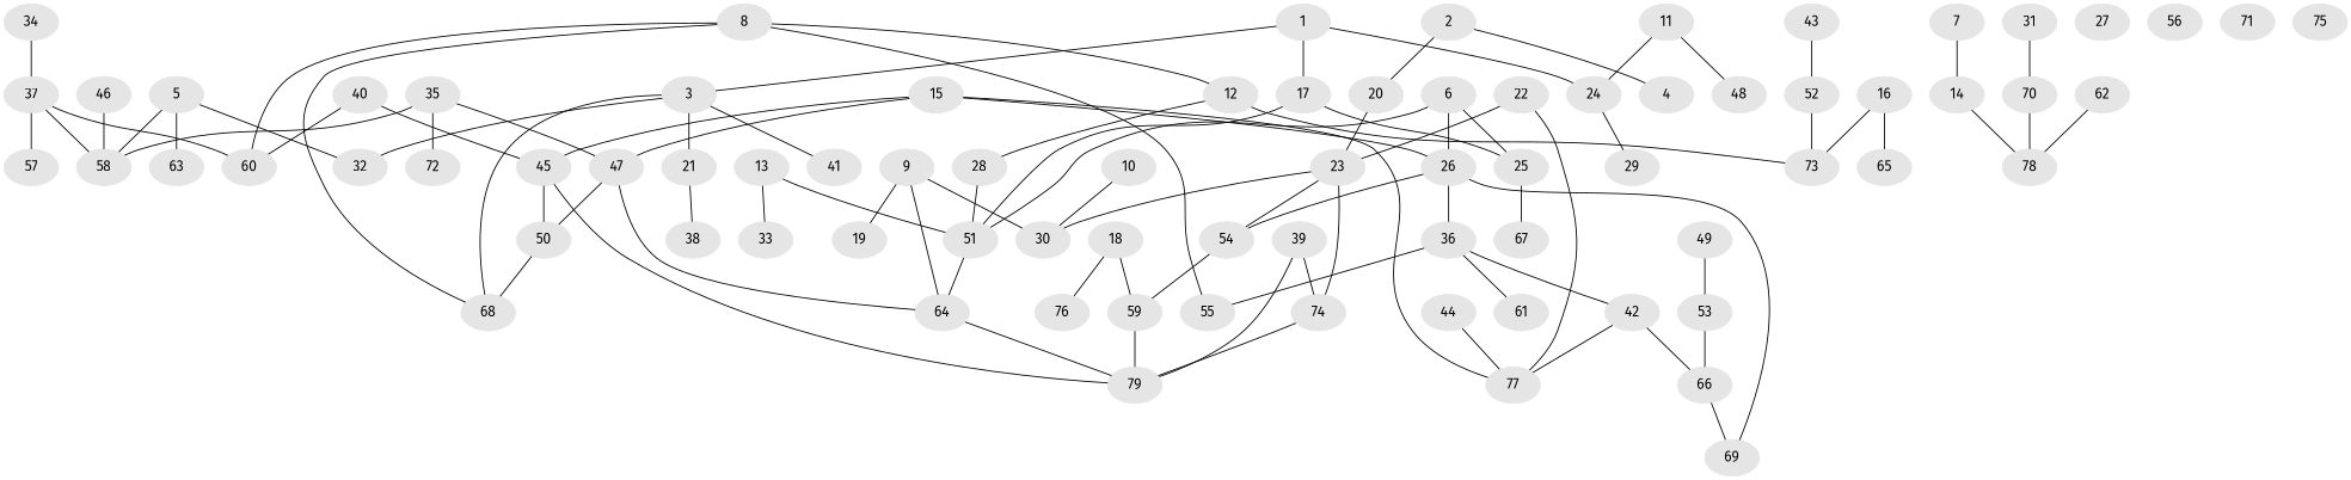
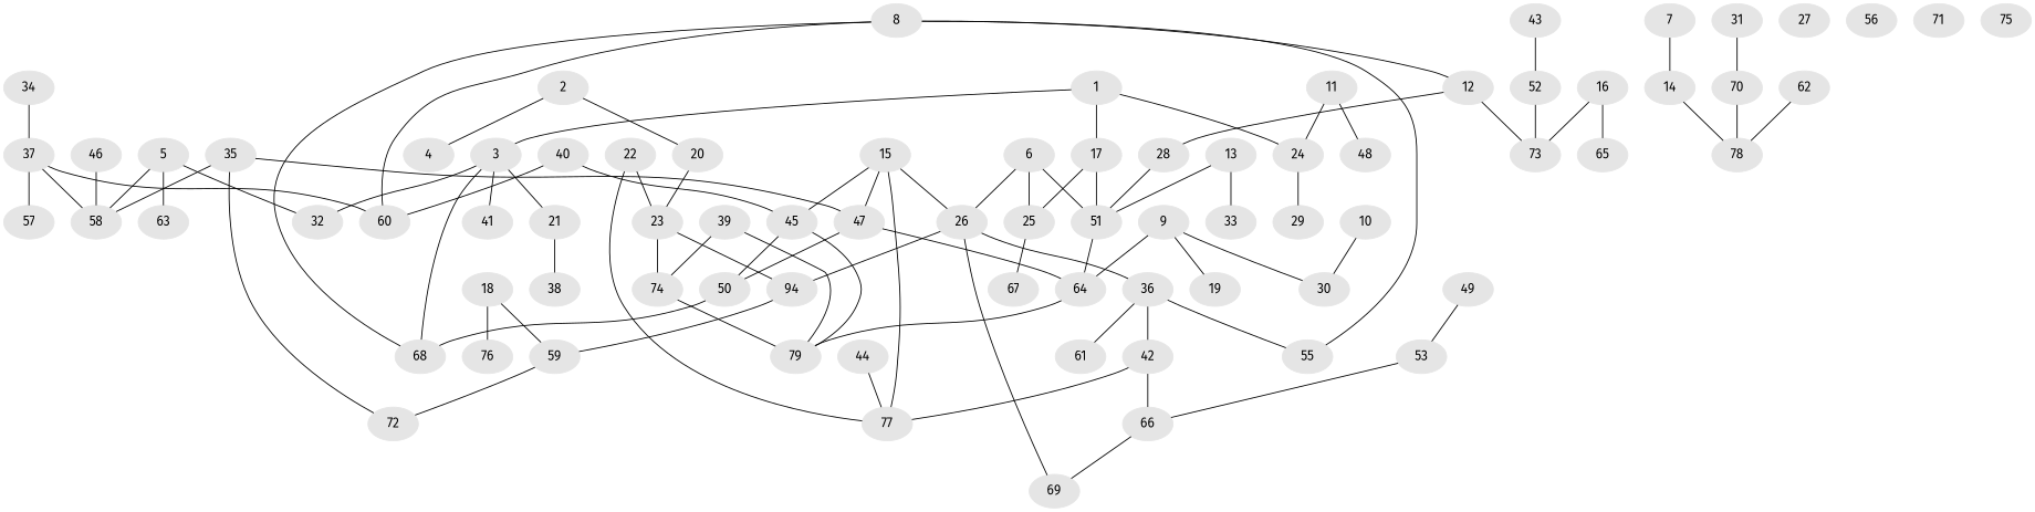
  graph {
    fontname="Fira Sans"
    node [color=gray90 fontname="Fira Sans" style=filled]
    edge [fontname="Fira Sans"]
    1
    3
    17
    24
    21
    32
    41
    68
    25
    51
    29
    2
    4
    20
    23
    38
    5
    58
    63
    6
    26
    67
-   54
+   54 [label=94]
    36
    69
    64
    7
    14
    78
    8
    12
    55
    60
    28
    73
    9
    19
    30
    79
    10
    11
    48
    13
    33
    15
    45
    47
    77
    50
    16
    65
    18
    59
    76
    72
    74
    22
    42
    61
    27
    31
    70
    34
    37
    57
    35
    66
    39
    40
    43
    52
    44
    46
    53
    49
    56
    62
    71
    75
    1 -- 3
    1 -- 17
    1 -- 24
    3 -- 21
    3 -- 32
    3 -- 41
    3 -- 68
    17 -- 25
    17 -- 51
    24 -- 29
    21 -- 38
    25 -- 67
    51 -- 64
    2 -- 4
    2 -- 20
    20 -- 23
    23 -- 54
-   23 -- 30
    23 -- 74
    5 -- 32
    5 -- 58
    5 -- 63
    6 -- 25
    6 -- 51
    6 -- 26
    26 -- 54
    26 -- 36
    26 -- 69
    54 -- 59
    36 -- 55
    36 -- 42
    36 -- 61
    64 -- 79
    7 -- 14
    14 -- 78
    8 -- 68
    8 -- 12
    8 -- 55
    8 -- 60
    12 -- 28
    12 -- 73
    28 -- 51
    9 -- 64
    9 -- 19
    9 -- 30
    10 -- 30
    11 -- 24
    11 -- 48
    13 -- 51
    13 -- 33
    15 -- 26
    15 -- 45
    15 -- 47
    15 -- 77
    45 -- 79
    45 -- 50
    47 -- 64
    47 -- 50
    50 -- 68
    16 -- 73
    16 -- 65
    18 -- 59
    18 -- 76
-   59 -- 79
+   59 -- 72
    74 -- 79
    22 -- 23
    22 -- 77
    42 -- 77
    42 -- 66
    31 -- 70
    70 -- 78
    34 -- 37
    37 -- 58
    37 -- 60
    37 -- 57
    35 -- 58
    35 -- 47
    35 -- 72
    66 -- 69
    39 -- 79
    39 -- 74
    40 -- 60
    40 -- 45
    43 -- 52
    52 -- 73
    44 -- 77
    46 -- 58
    53 -- 66
    49 -- 53
    62 -- 78
  }
